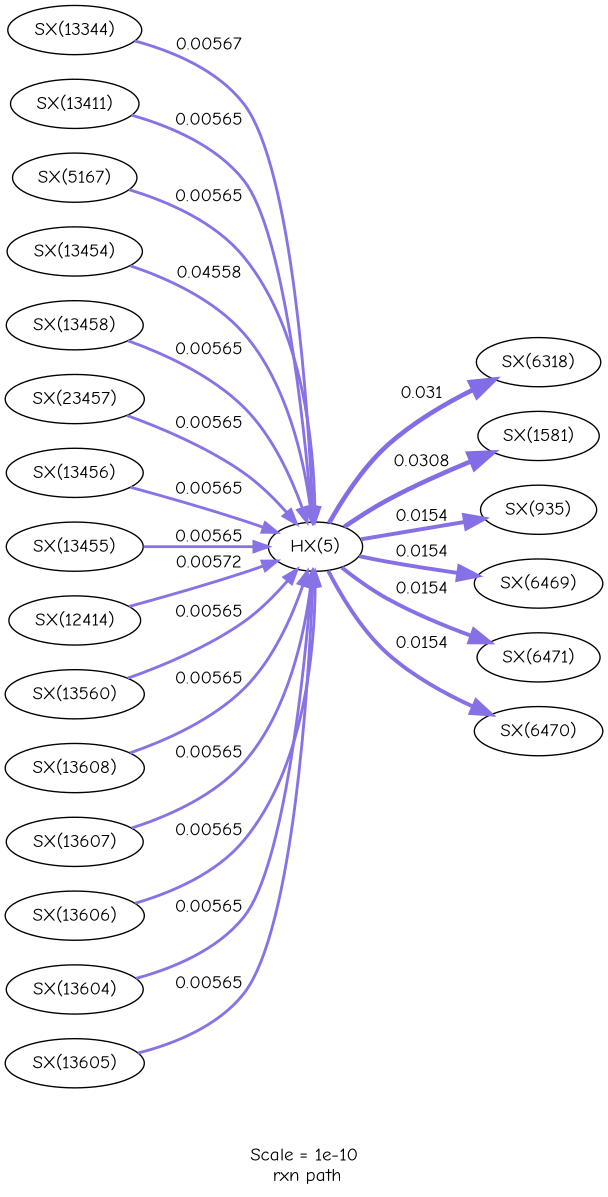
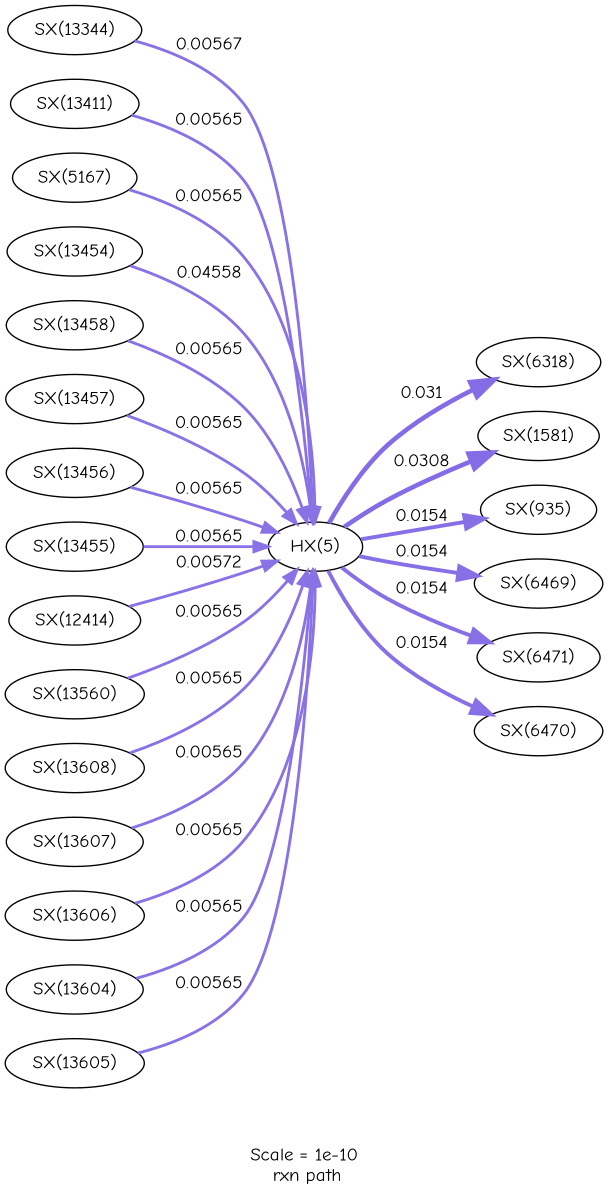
  digraph {
    fontname="Comic Neue"
    label="Scale = 1e-10\l rxn path"
    rankdir=LR
    node [fontname="Comic Neue"]
    edge [arrowsize=1.05 color="0.7, 0.506, 0.9" fontname="Comic Neue" style="setlinewidth(2.09)"]
    n1 [label="HX(5)"]
    n2 [label="SX(6318)"]
    n3 [label="SX(1581)"]
    n4 [label="SX(935)"]
    n5 [label="SX(6469)"]
    n6 [label="SX(6471)"]
    n7 [label="SX(6470)"]
    n8 [label="SX(13344)"]
    n9 [label="SX(13411)"]
    n10 [label="SX(5167)"]
    n11 [label="SX(13454)"]
    n12 [label="SX(13458)"]
-   n13 [label="SX(23457)"]
+   n13 [label="SX(13457)"]
    n14 [label="SX(13456)"]
    n15 [label="SX(13455)"]
    n16 [label="SX(12414)"]
    n17 [label="SX(13560)"]
    n18 [label="SX(13608)"]
    n19 [label="SX(13607)"]
    n20 [label="SX(13606)"]
    n21 [label="SX(13604)"]
    n22 [label="SX(13605)"]
    n1 -> n2 [arrowsize=1.69 color="0.7, 0.531, 0.9" label=" 0.031" style="setlinewidth(3.38)"]
    n1 -> n3 [arrowsize=1.69 color="0.7, 0.531, 0.9" label=" 0.0308" style="setlinewidth(3.37)"]
    n1 -> n4 [arrowsize=1.42 color="0.7, 0.515, 0.9" label=" 0.0154" style="setlinewidth(2.85)"]
    n1 -> n5 [arrowsize=1.42 color="0.7, 0.515, 0.9" label=" 0.0154" style="setlinewidth(2.85)"]
    n1 -> n6 [arrowsize=1.42 color="0.7, 0.515, 0.9" label=" 0.0154" style="setlinewidth(2.85)"]
    n1 -> n7 [arrowsize=1.42 color="0.7, 0.515, 0.9" label=" 0.0154" style="setlinewidth(2.85)"]
    n8 -> n1 [label=" 0.00567"]
    n9 -> n1 [label=" 0.00565"]
    n10 -> n1 [label=" 0.00565"]
    n11 -> n1 [arrowsize=1.04 label=" 0.04558" style="setlinewidth(2.08)"]
    n12 -> n1 [label=" 0.00565"]
    n13 -> n1 [label=" 0.00565"]
    n14 -> n1 [label=" 0.00565"]
    n15 -> n1 [label=" 0.00565"]
    n16 -> n1 [label=" 0.00572" style="setlinewidth(2.1)"]
    n17 -> n1 [label=" 0.00565"]
    n18 -> n1 [label=" 0.00565"]
    n19 -> n1 [label=" 0.00565"]
    n20 -> n1 [label=" 0.00565"]
    n21 -> n1 [label=" 0.00565"]
    n22 -> n1 [label=" 0.00565"]
  }
